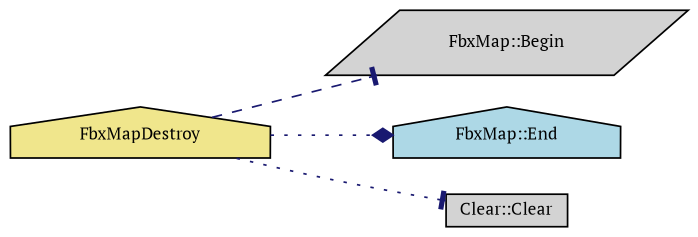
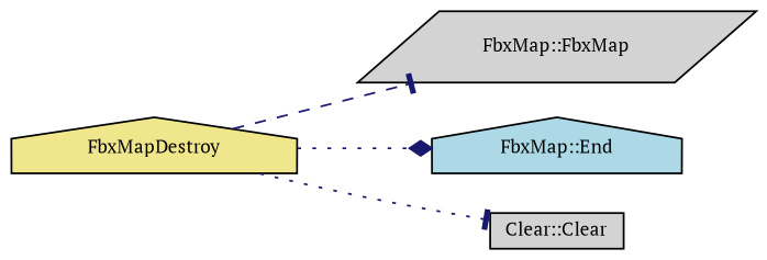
  digraph {
    fontname="PT Serif"
    rankdir=LR
    node [color=black fillcolor=lightgrey fontname="PT Serif" fontsize=10 shape=house style=filled]
    edge [arrowhead=tee color=midnightblue fontname="PT Serif" fontsize=10 labelfontname=Helvetica labelfontsize=10 style=dotted]
    n1 [fillcolor=khaki fontcolor=black height=0.2 label=FbxMapDestroy width=0.4]
-   n2 [height=0.2 label="FbxMap::Begin" shape=parallelogram width=0.4]
+   n2 [height=0.2 label="FbxMap::FbxMap" shape=parallelogram width=0.4]
    n3 [fillcolor=lightblue height=0.2 label="FbxMap::End" width=0.4]
    n4 [height=0.2 label="Clear::Clear" shape=box width=0.4]
    n1 -> n2 [style=dashed]
    n1 -> n3 [arrowhead=diamond]
    n1 -> n4
  }
